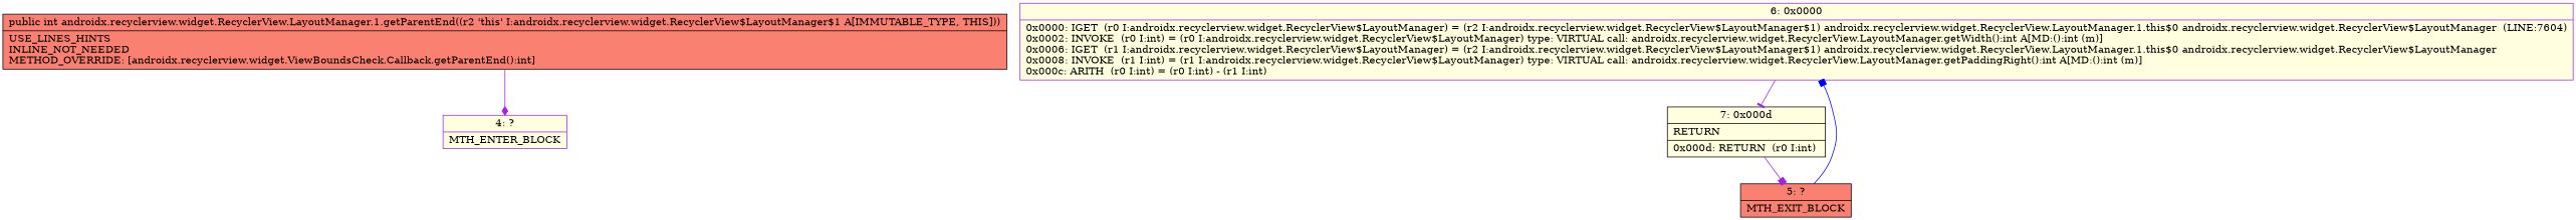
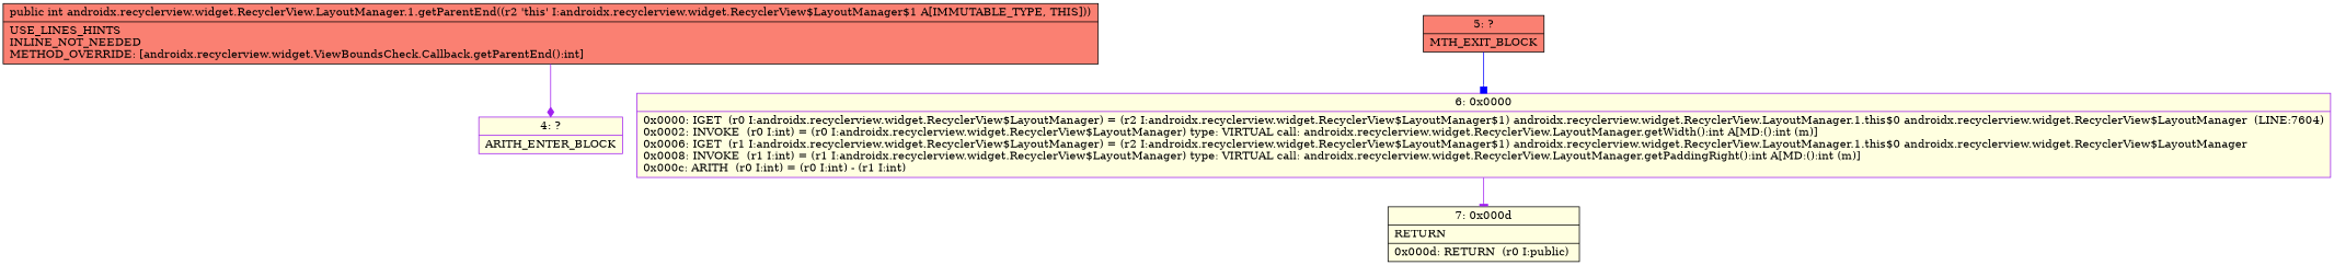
  digraph {
    node [color=black fillcolor=lightyellow shape=record style=filled]
    edge [arrowhead=box color=purple]
-   n1 [color=purple label="{4\:\ ?|MTH_ENTER_BLOCK\l}"]
+   n1 [color=purple label="{4\:\ ?|ARITH_ENTER_BLOCK\l}"]
    n2 [color=purple label="{6\:\ 0x0000|0x0000: IGET  (r0 I:androidx.recyclerview.widget.RecyclerView$LayoutManager) = (r2 I:androidx.recyclerview.widget.RecyclerView$LayoutManager$1) androidx.recyclerview.widget.RecyclerView.LayoutManager.1.this$0 androidx.recyclerview.widget.RecyclerView$LayoutManager  (LINE:7604)\l0x0002: INVOKE  (r0 I:int) = (r0 I:androidx.recyclerview.widget.RecyclerView$LayoutManager) type: VIRTUAL call: androidx.recyclerview.widget.RecyclerView.LayoutManager.getWidth():int A[MD:():int (m)]\l0x0006: IGET  (r1 I:androidx.recyclerview.widget.RecyclerView$LayoutManager) = (r2 I:androidx.recyclerview.widget.RecyclerView$LayoutManager$1) androidx.recyclerview.widget.RecyclerView.LayoutManager.1.this$0 androidx.recyclerview.widget.RecyclerView$LayoutManager \l0x0008: INVOKE  (r1 I:int) = (r1 I:androidx.recyclerview.widget.RecyclerView$LayoutManager) type: VIRTUAL call: androidx.recyclerview.widget.RecyclerView.LayoutManager.getPaddingRight():int A[MD:():int (m)]\l0x000c: ARITH  (r0 I:int) = (r0 I:int) \- (r1 I:int) \l}"]
-   n3 [label="{7\:\ 0x000d|RETURN\l|0x000d: RETURN  (r0 I:int) \l}"]
+   n3 [label="{7\:\ 0x000d|RETURN\l|0x000d: RETURN  (r0 I:public) \l}"]
    n4 [fillcolor=salmon label="{5\:\ ?|MTH_EXIT_BLOCK\l}"]
    n5 [fillcolor=salmon label="{public int androidx.recyclerview.widget.RecyclerView.LayoutManager.1.getParentEnd((r2 'this' I:androidx.recyclerview.widget.RecyclerView$LayoutManager$1 A[IMMUTABLE_TYPE, THIS]))  | USE_LINES_HINTS\lINLINE_NOT_NEEDED\lMETHOD_OVERRIDE: [androidx.recyclerview.widget.ViewBoundsCheck.Callback.getParentEnd():int]\l}"]
    n2 -> n3 [arrowhead=tee]
-   n3 -> n4
    n4 -> n2 [color=blue]
    n5 -> n1 [arrowhead=diamond]
  }
